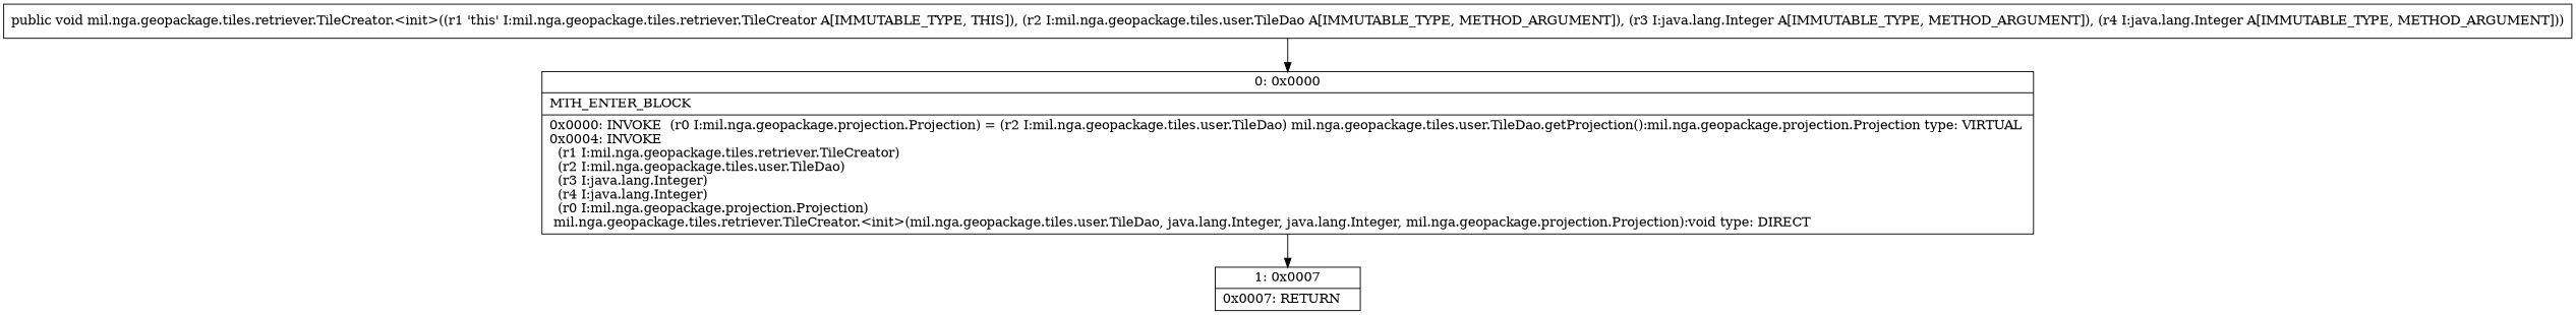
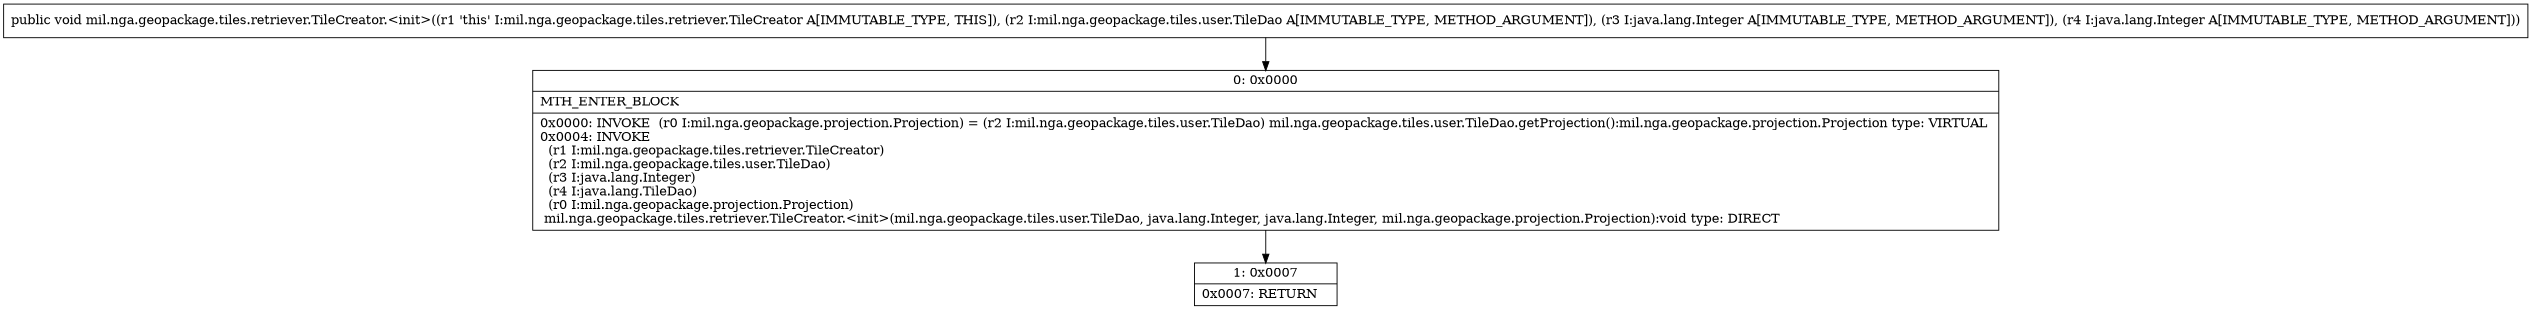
  digraph {
    node [shape=record]
-   n1 [label="{0\:\ 0x0000|MTH_ENTER_BLOCK\l|0x0000: INVOKE  (r0 I:mil.nga.geopackage.projection.Projection) = (r2 I:mil.nga.geopackage.tiles.user.TileDao) mil.nga.geopackage.tiles.user.TileDao.getProjection():mil.nga.geopackage.projection.Projection type: VIRTUAL \l0x0004: INVOKE  \l  (r1 I:mil.nga.geopackage.tiles.retriever.TileCreator)\l  (r2 I:mil.nga.geopackage.tiles.user.TileDao)\l  (r3 I:java.lang.Integer)\l  (r4 I:java.lang.Integer)\l  (r0 I:mil.nga.geopackage.projection.Projection)\l mil.nga.geopackage.tiles.retriever.TileCreator.\<init\>(mil.nga.geopackage.tiles.user.TileDao, java.lang.Integer, java.lang.Integer, mil.nga.geopackage.projection.Projection):void type: DIRECT \l}"]
+   n1 [label="{0\:\ 0x0000|MTH_ENTER_BLOCK\l|0x0000: INVOKE  (r0 I:mil.nga.geopackage.projection.Projection) = (r2 I:mil.nga.geopackage.tiles.user.TileDao) mil.nga.geopackage.tiles.user.TileDao.getProjection():mil.nga.geopackage.projection.Projection type: VIRTUAL \l0x0004: INVOKE  \l  (r1 I:mil.nga.geopackage.tiles.retriever.TileCreator)\l  (r2 I:mil.nga.geopackage.tiles.user.TileDao)\l  (r3 I:java.lang.Integer)\l  (r4 I:java.lang.TileDao)\l  (r0 I:mil.nga.geopackage.projection.Projection)\l mil.nga.geopackage.tiles.retriever.TileCreator.\<init\>(mil.nga.geopackage.tiles.user.TileDao, java.lang.Integer, java.lang.Integer, mil.nga.geopackage.projection.Projection):void type: DIRECT \l}"]
    n2 [label="{1\:\ 0x0007|0x0007: RETURN   \l}"]
    n3 [label="{public void mil.nga.geopackage.tiles.retriever.TileCreator.\<init\>((r1 'this' I:mil.nga.geopackage.tiles.retriever.TileCreator A[IMMUTABLE_TYPE, THIS]), (r2 I:mil.nga.geopackage.tiles.user.TileDao A[IMMUTABLE_TYPE, METHOD_ARGUMENT]), (r3 I:java.lang.Integer A[IMMUTABLE_TYPE, METHOD_ARGUMENT]), (r4 I:java.lang.Integer A[IMMUTABLE_TYPE, METHOD_ARGUMENT])) }"]
    n1 -> n2
    n3 -> n1
  }
